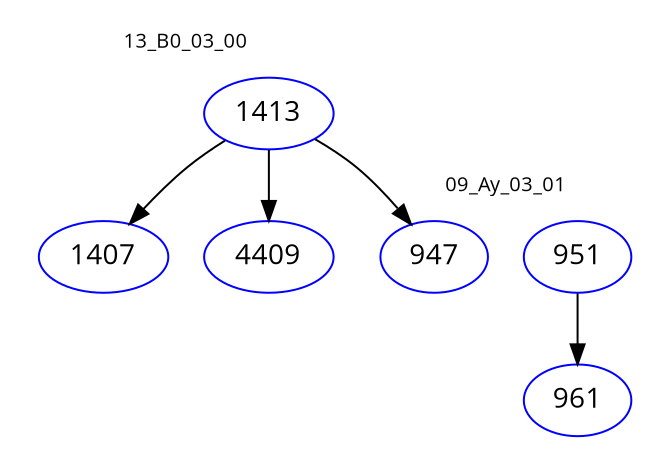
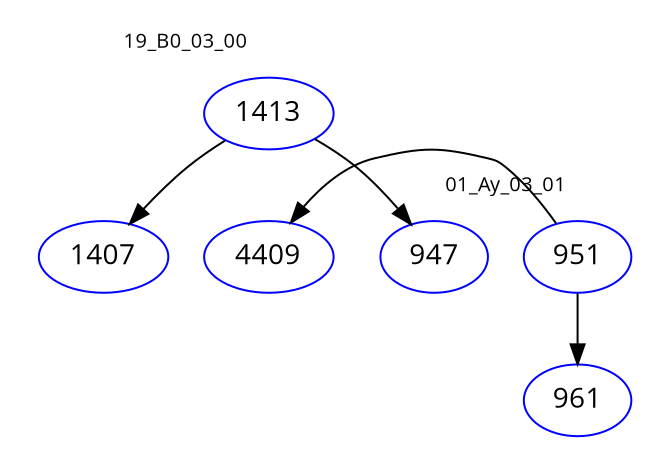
  digraph {
    fontname="Open Sans"
    node [color=blue fontname="Open Sans"]
    edge [color=black fontname="Open Sans"]
    n1 [label=951]
    n2 [label=947]
    n3 [label=961]
    n4 [label=1413]
    n5 [label=1407]
    n6 [label=4409]
    subgraph cluster_1 {
      color=white
      fontsize=10
-     label="09_Ay_03_01"
+     label="01_Ay_03_01"
      n1
      n2
      n3
    }
    subgraph cluster_2 {
      color=white
      fontsize=10
-     label="13_B0_03_00"
+     label="19_B0_03_00"
      n4
      n5
      n6
    }
    n1 -> n3
    n4 -> n2
    n4 -> n5
-   n4 -> n6
+   n1 -> n6
  }
